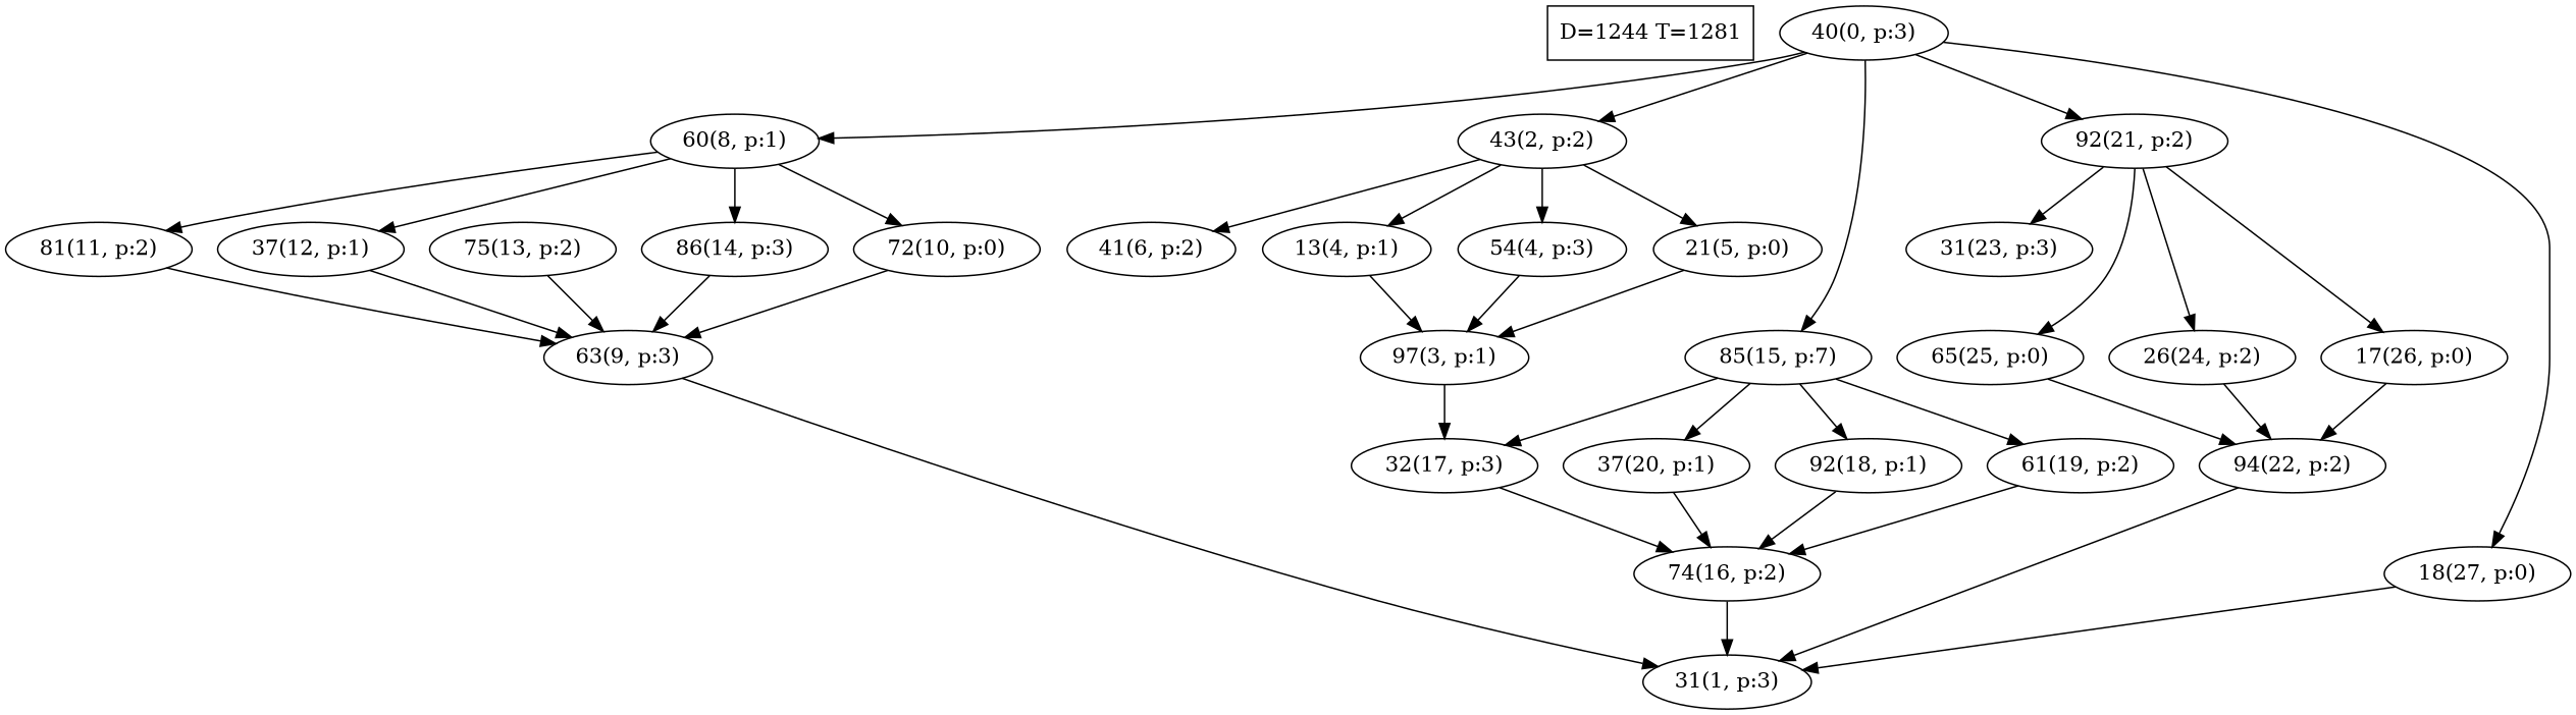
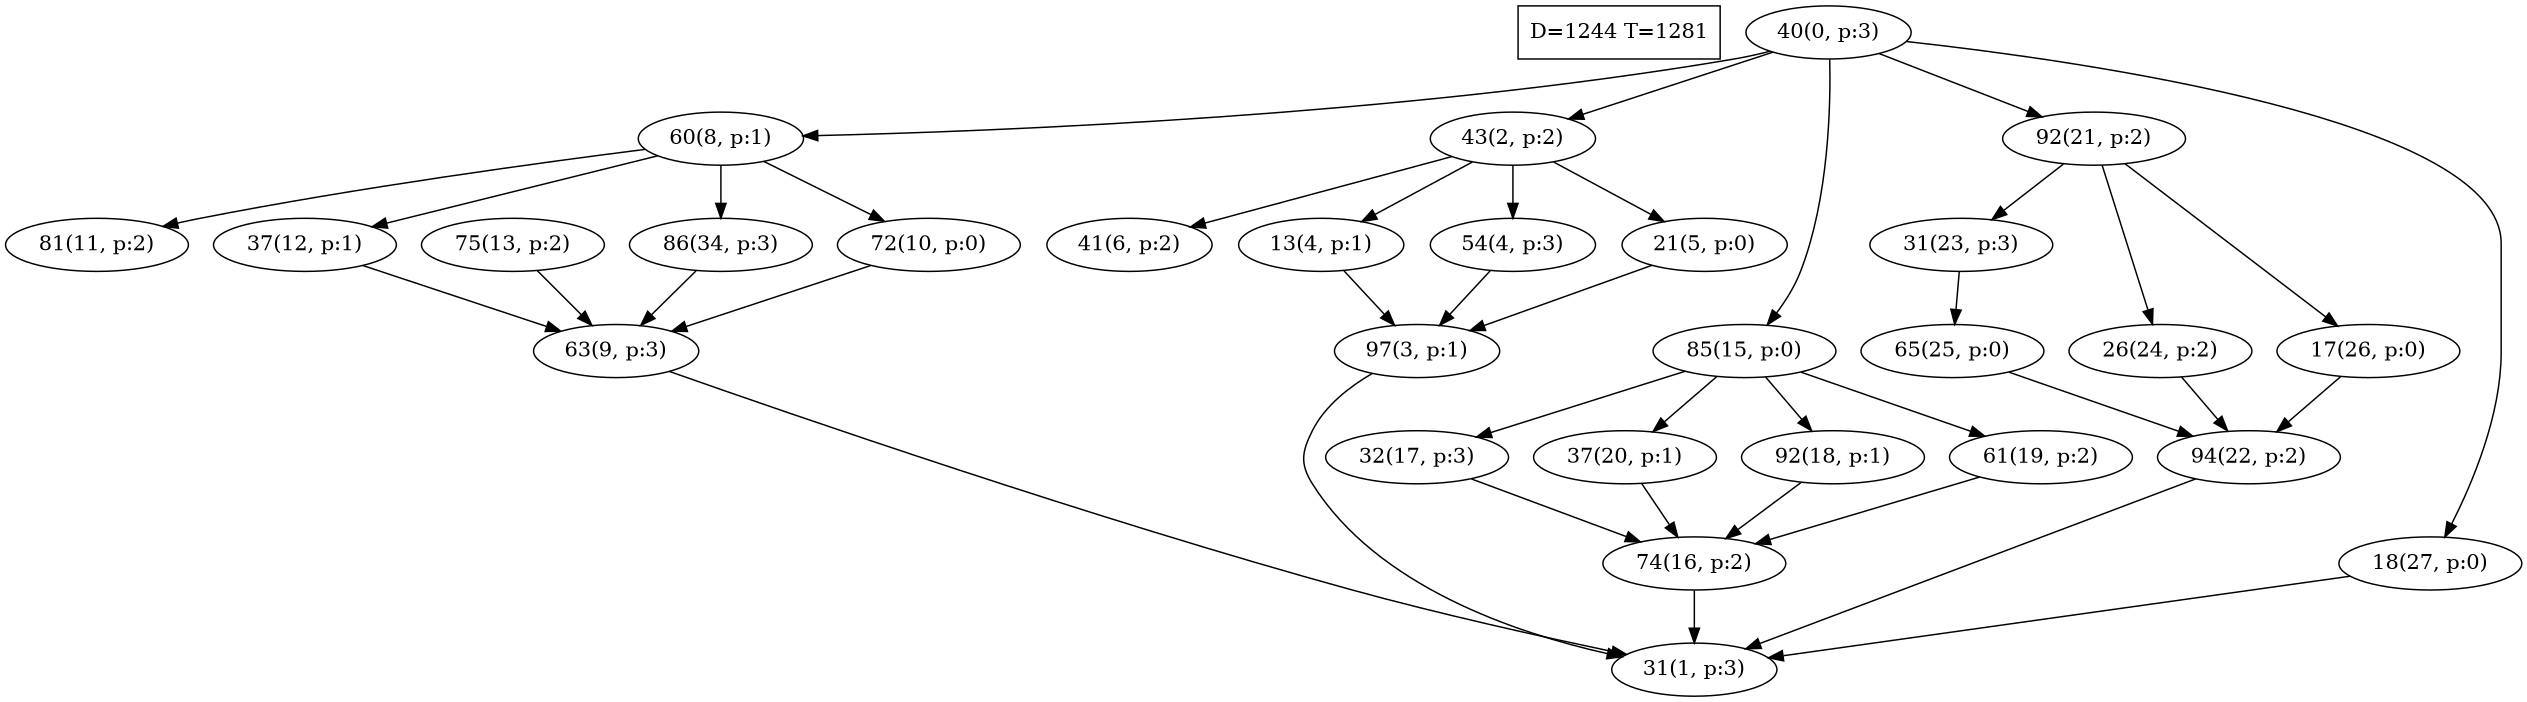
  digraph {
    n1 [label="D=1244 T=1281" shape=box]
    n2 [label="40(0, p:3)"]
    n3 [label="43(2, p:2)"]
    n4 [label="60(8, p:1)"]
-   n5 [label="85(15, p:7)"]
+   n5 [label="85(15, p:0)"]
    n6 [label="92(21, p:2)"]
    n7 [label="18(27, p:0)"]
    n8 [label="54(4, p:3)"]
    n9 [label="21(5, p:0)"]
    n10 [label="41(6, p:2)"]
    n11 [label="13(4, p:1)"]
    n12 [label="72(10, p:0)"]
    n13 [label="81(11, p:2)"]
    n14 [label="37(12, p:1)"]
-   n15 [label="86(14, p:3)"]
+   n15 [label="86(34, p:3)"]
    n16 [label="32(17, p:3)"]
    n17 [label="92(18, p:1)"]
    n18 [label="61(19, p:2)"]
    n19 [label="37(20, p:1)"]
    n20 [label="31(23, p:3)"]
    n21 [label="26(24, p:2)"]
    n22 [label="65(25, p:0)"]
    n23 [label="17(26, p:0)"]
    n24 [label="31(1, p:3)"]
    n25 [label="97(3, p:1)"]
    n26 [label="63(9, p:3)"]
    n27 [label="75(13, p:2)"]
    n28 [label="74(16, p:2)"]
    n29 [label="94(22, p:2)"]
    n2 -> n3
    n2 -> n4
    n2 -> n5
    n2 -> n6
    n2 -> n7
    n3 -> n8
    n3 -> n9
    n3 -> n10
    n3 -> n11
    n4 -> n12
    n4 -> n13
    n4 -> n14
    n4 -> n15
    n5 -> n16
    n5 -> n17
    n5 -> n18
    n5 -> n19
    n6 -> n20
    n6 -> n21
-   n6 -> n22
+   n20 -> n22
    n6 -> n23
    n7 -> n24
    n8 -> n25
    n9 -> n25
    n11 -> n25
    n12 -> n26
-   n13 -> n26
    n14 -> n26
    n15 -> n26
    n16 -> n28
    n17 -> n28
    n18 -> n28
    n19 -> n28
    n21 -> n29
    n22 -> n29
    n23 -> n29
-   n25 -> n16
+   n25 -> n24
    n26 -> n24
    n27 -> n26
    n28 -> n24
    n29 -> n24
  }
